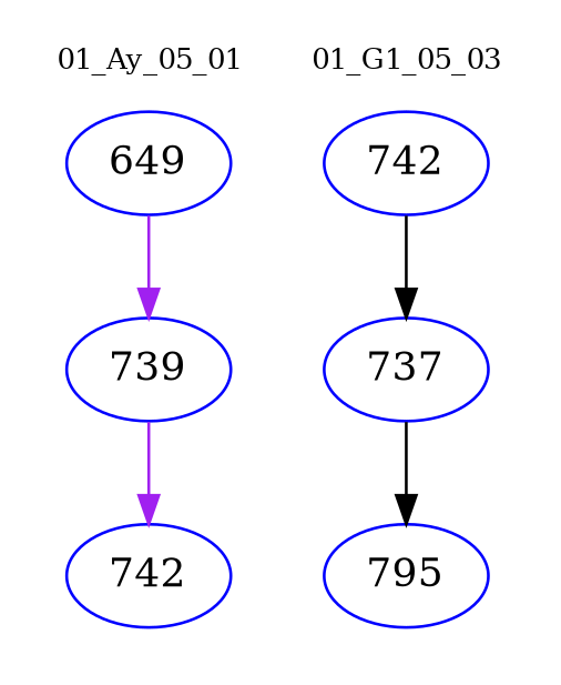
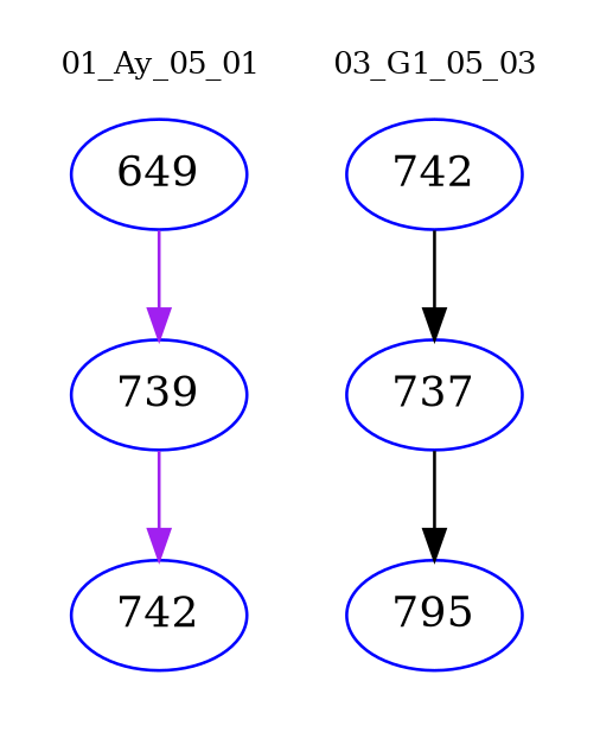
  digraph {
    node [color=blue]
    edge [color=purple]
    n1 [label=649]
    n2 [label=739]
    n3 [label=742]
    n4 [label=742]
    n5 [label=737]
    n6 [label=795]
    subgraph cluster_1 {
      color=white
      fontsize=10
      label="01_Ay_05_01"
      n1
      n2
      n3
    }
    subgraph cluster_2 {
      color=white
      fontsize=10
-     label="01_G1_05_03"
+     label="03_G1_05_03"
      n4
      n5
      n6
    }
    n1 -> n2
    n2 -> n3
    n4 -> n5 [color=black]
    n5 -> n6 [color=black]
  }
